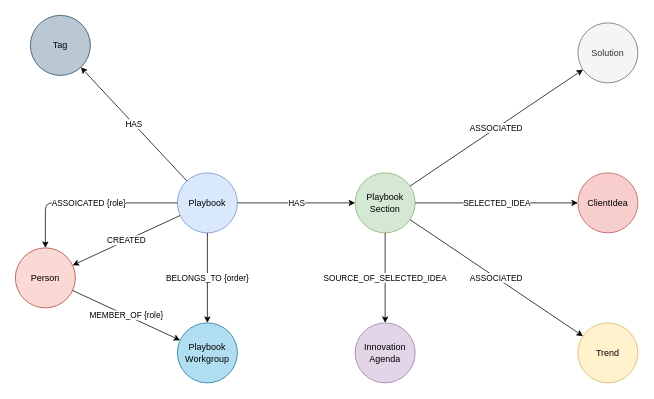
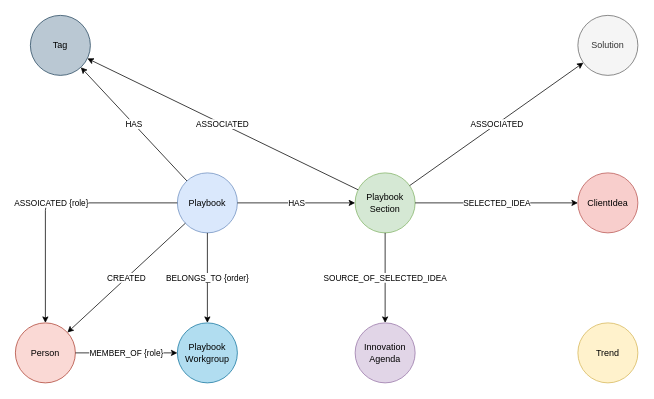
  <mxCell id="0" />
  <mxCell id="1" parent="0" />
  <mxCell id="2" value="Playbook" style="ellipse;whiteSpace=wrap;html=1;aspect=fixed;fillColor=#dae8fc;strokeColor=#6c8ebf;" vertex="1" parent="1"><mxGeometry x="236" y="230" width="80" height="80" as="geometry" /></mxCell>
  <mxCell id="3" value="Playbook&lt;br&gt;Section" style="ellipse;whiteSpace=wrap;html=1;aspect=fixed;fillColor=#d5e8d4;strokeColor=#82b366;" vertex="1" parent="1"><mxGeometry x="473" y="230" width="80" height="80" as="geometry" /></mxCell>
  <mxCell id="4" value="HAS" style="endArrow=classic;html=1;" edge="1" parent="1" source="2" target="3"><mxGeometry width="50" height="50" relative="1" as="geometry"><mxPoint x="380" y="370" as="sourcePoint" /><mxPoint x="500" y="370" as="targetPoint" /></mxGeometry></mxCell>
  <mxCell id="5" value="ClientIdea" style="ellipse;whiteSpace=wrap;html=1;aspect=fixed;fillColor=#f8cecc;strokeColor=#b85450;" vertex="1" parent="1"><mxGeometry x="770" y="230" width="80" height="80" as="geometry" /></mxCell>
  <mxCell id="6" value="SELECTED_IDEA" style="endArrow=classic;html=1;" edge="1" parent="1" source="3" target="5"><mxGeometry width="50" height="50" relative="1" as="geometry"><mxPoint x="290" y="280" as="sourcePoint" /><mxPoint x="483" y="280" as="targetPoint" /></mxGeometry></mxCell>
  <mxCell id="7" value="Innovation&lt;br&gt;Agenda" style="ellipse;whiteSpace=wrap;html=1;aspect=fixed;fillColor=#e1d5e7;strokeColor=#9673a6;" vertex="1" parent="1"><mxGeometry x="473" y="430" width="80" height="80" as="geometry" /></mxCell>
  <mxCell id="8" value="SOURCE_OF_SELECTED_IDEA" style="endArrow=classic;html=1;" edge="1" parent="1" source="3" target="7"><mxGeometry width="50" height="50" relative="1" as="geometry"><mxPoint x="523" y="240" as="sourcePoint" /><mxPoint x="523" y="110" as="targetPoint" /></mxGeometry></mxCell>
- <mxCell id="9" value="Solution" style="ellipse;whiteSpace=wrap;html=1;aspect=fixed;fillColor=#f5f5f5;strokeColor=#666666;fontColor=#333333;" vertex="1" parent="1"><mxGeometry x="770" y="30" width="80" height="80" as="geometry" /></mxCell>
+ <mxCell id="9" value="Solution" style="ellipse;whiteSpace=wrap;html=1;aspect=fixed;fillColor=#f5f5f5;strokeColor=#666666;fontColor=#333333;" vertex="1" parent="1"><mxGeometry x="770" y="20" width="80" height="80" as="geometry" /></mxCell>
  <mxCell id="10" value="Playbook&lt;br&gt;Workgroup" style="ellipse;whiteSpace=wrap;html=1;aspect=fixed;fillColor=#b1ddf0;strokeColor=#10739e;" vertex="1" parent="1"><mxGeometry x="236" y="430" width="80" height="80" as="geometry" /></mxCell>
  <mxCell id="11" value="Trend" style="ellipse;whiteSpace=wrap;html=1;aspect=fixed;fillColor=#fff2cc;strokeColor=#d6b656;" vertex="1" parent="1"><mxGeometry x="770" y="430" width="80" height="80" as="geometry" /></mxCell>
  <mxCell id="12" value="Tag" style="ellipse;whiteSpace=wrap;html=1;aspect=fixed;fillColor=#bac8d3;strokeColor=#23445d;" vertex="1" parent="1"><mxGeometry x="40" y="20" width="80" height="80" as="geometry" /></mxCell>
- <mxCell id="13" value="Person" style="ellipse;whiteSpace=wrap;html=1;aspect=fixed;fillColor=#fad9d5;strokeColor=#ae4132;" vertex="1" parent="1"><mxGeometry x="20" y="330" width="80" height="80" as="geometry" /></mxCell>
+ <mxCell id="13" value="Person" style="ellipse;whiteSpace=wrap;html=1;aspect=fixed;fillColor=#fad9d5;strokeColor=#ae4132;" vertex="1" parent="1"><mxGeometry x="20" y="430" width="80" height="80" as="geometry" /></mxCell>
  <mxCell id="14" value="BELONGS_TO {order}" style="endArrow=classic;html=1;" edge="1" parent="1" source="2" target="10"><mxGeometry width="50" height="50" relative="1" as="geometry"><mxPoint x="286" y="240" as="sourcePoint" /><mxPoint x="286" y="110" as="targetPoint" /></mxGeometry></mxCell>
  <mxCell id="15" value="HAS" style="endArrow=classic;html=1;" edge="1" parent="1" source="2" target="12"><mxGeometry width="50" height="50" relative="1" as="geometry"><mxPoint x="326" y="280" as="sourcePoint" /><mxPoint x="483" y="280" as="targetPoint" /></mxGeometry></mxCell>
  <mxCell id="16" value="CREATED" style="endArrow=classic;html=1;" edge="1" parent="1" source="2" target="13"><mxGeometry width="50" height="50" relative="1" as="geometry"><mxPoint x="246" y="280" as="sourcePoint" /><mxPoint x="120" y="280" as="targetPoint" /></mxGeometry></mxCell>
  <mxCell id="17" value="MEMBER_OF {role}" style="endArrow=classic;html=1;" edge="1" parent="1" source="13" target="10"><mxGeometry width="50" height="50" relative="1" as="geometry"><mxPoint x="255.886" y="306.328" as="sourcePoint" /><mxPoint x="110.121" y="433.681" as="targetPoint" /></mxGeometry></mxCell>
- <mxCell id="18" value="ASSOCIATED" style="endArrow=classic;html=1;" edge="1" parent="1" source="3" target="11"><mxGeometry width="50" height="50" relative="1" as="geometry"><mxPoint x="286" y="240" as="sourcePoint" /><mxPoint x="286" y="110" as="targetPoint" /></mxGeometry></mxCell>
+ <mxCell id="18" value="ASSOCIATED" style="endArrow=classic;html=1;" edge="1" parent="1" source="3" target="12"><mxGeometry width="50" height="50" relative="1" as="geometry"><mxPoint x="286" y="240" as="sourcePoint" /><mxPoint x="286" y="110" as="targetPoint" /></mxGeometry></mxCell>
  <mxCell id="19" value="ASSOCIATED" style="endArrow=classic;html=1;" edge="1" parent="1" source="3" target="9"><mxGeometry width="50" height="50" relative="1" as="geometry"><mxPoint x="552.968" y="306.494" as="sourcePoint" /><mxPoint x="730.062" y="463.473" as="targetPoint" /></mxGeometry></mxCell>
  <mxCell id="20" value="ASSOICATED {role}" style="endArrow=classic;html=1;entryX=0.5;entryY=0;entryDx=0;entryDy=0;" edge="1" parent="1" source="2" target="13"><mxGeometry width="50" height="50" relative="1" as="geometry"><mxPoint x="257.313" y="307.876" as="sourcePoint" /><mxPoint x="108.699" y="452.137" as="targetPoint" /><Array as="points"><mxPoint x="60" y="270" /></Array></mxGeometry></mxCell>
